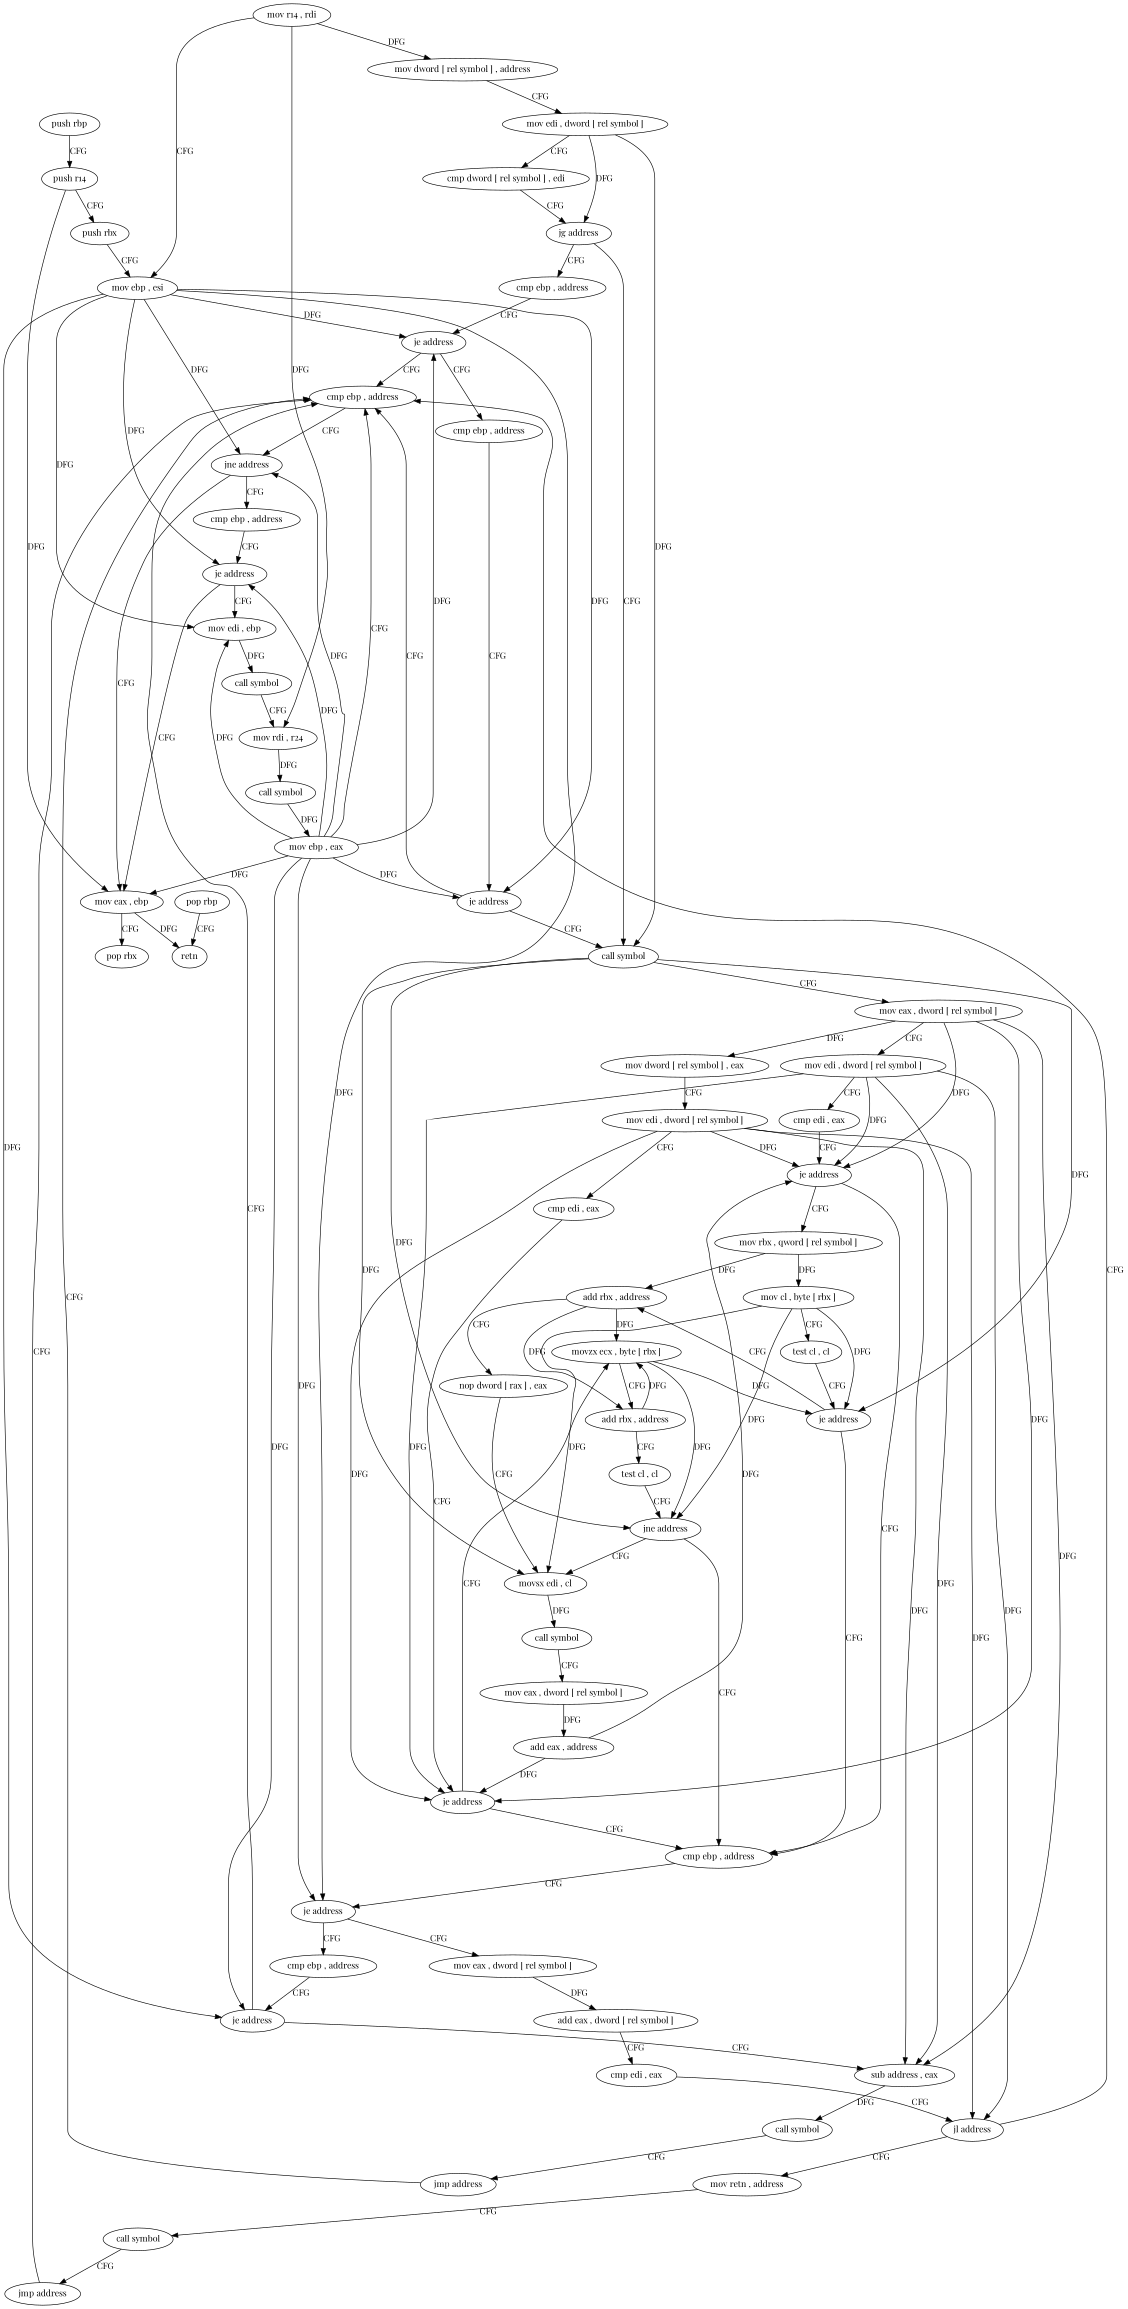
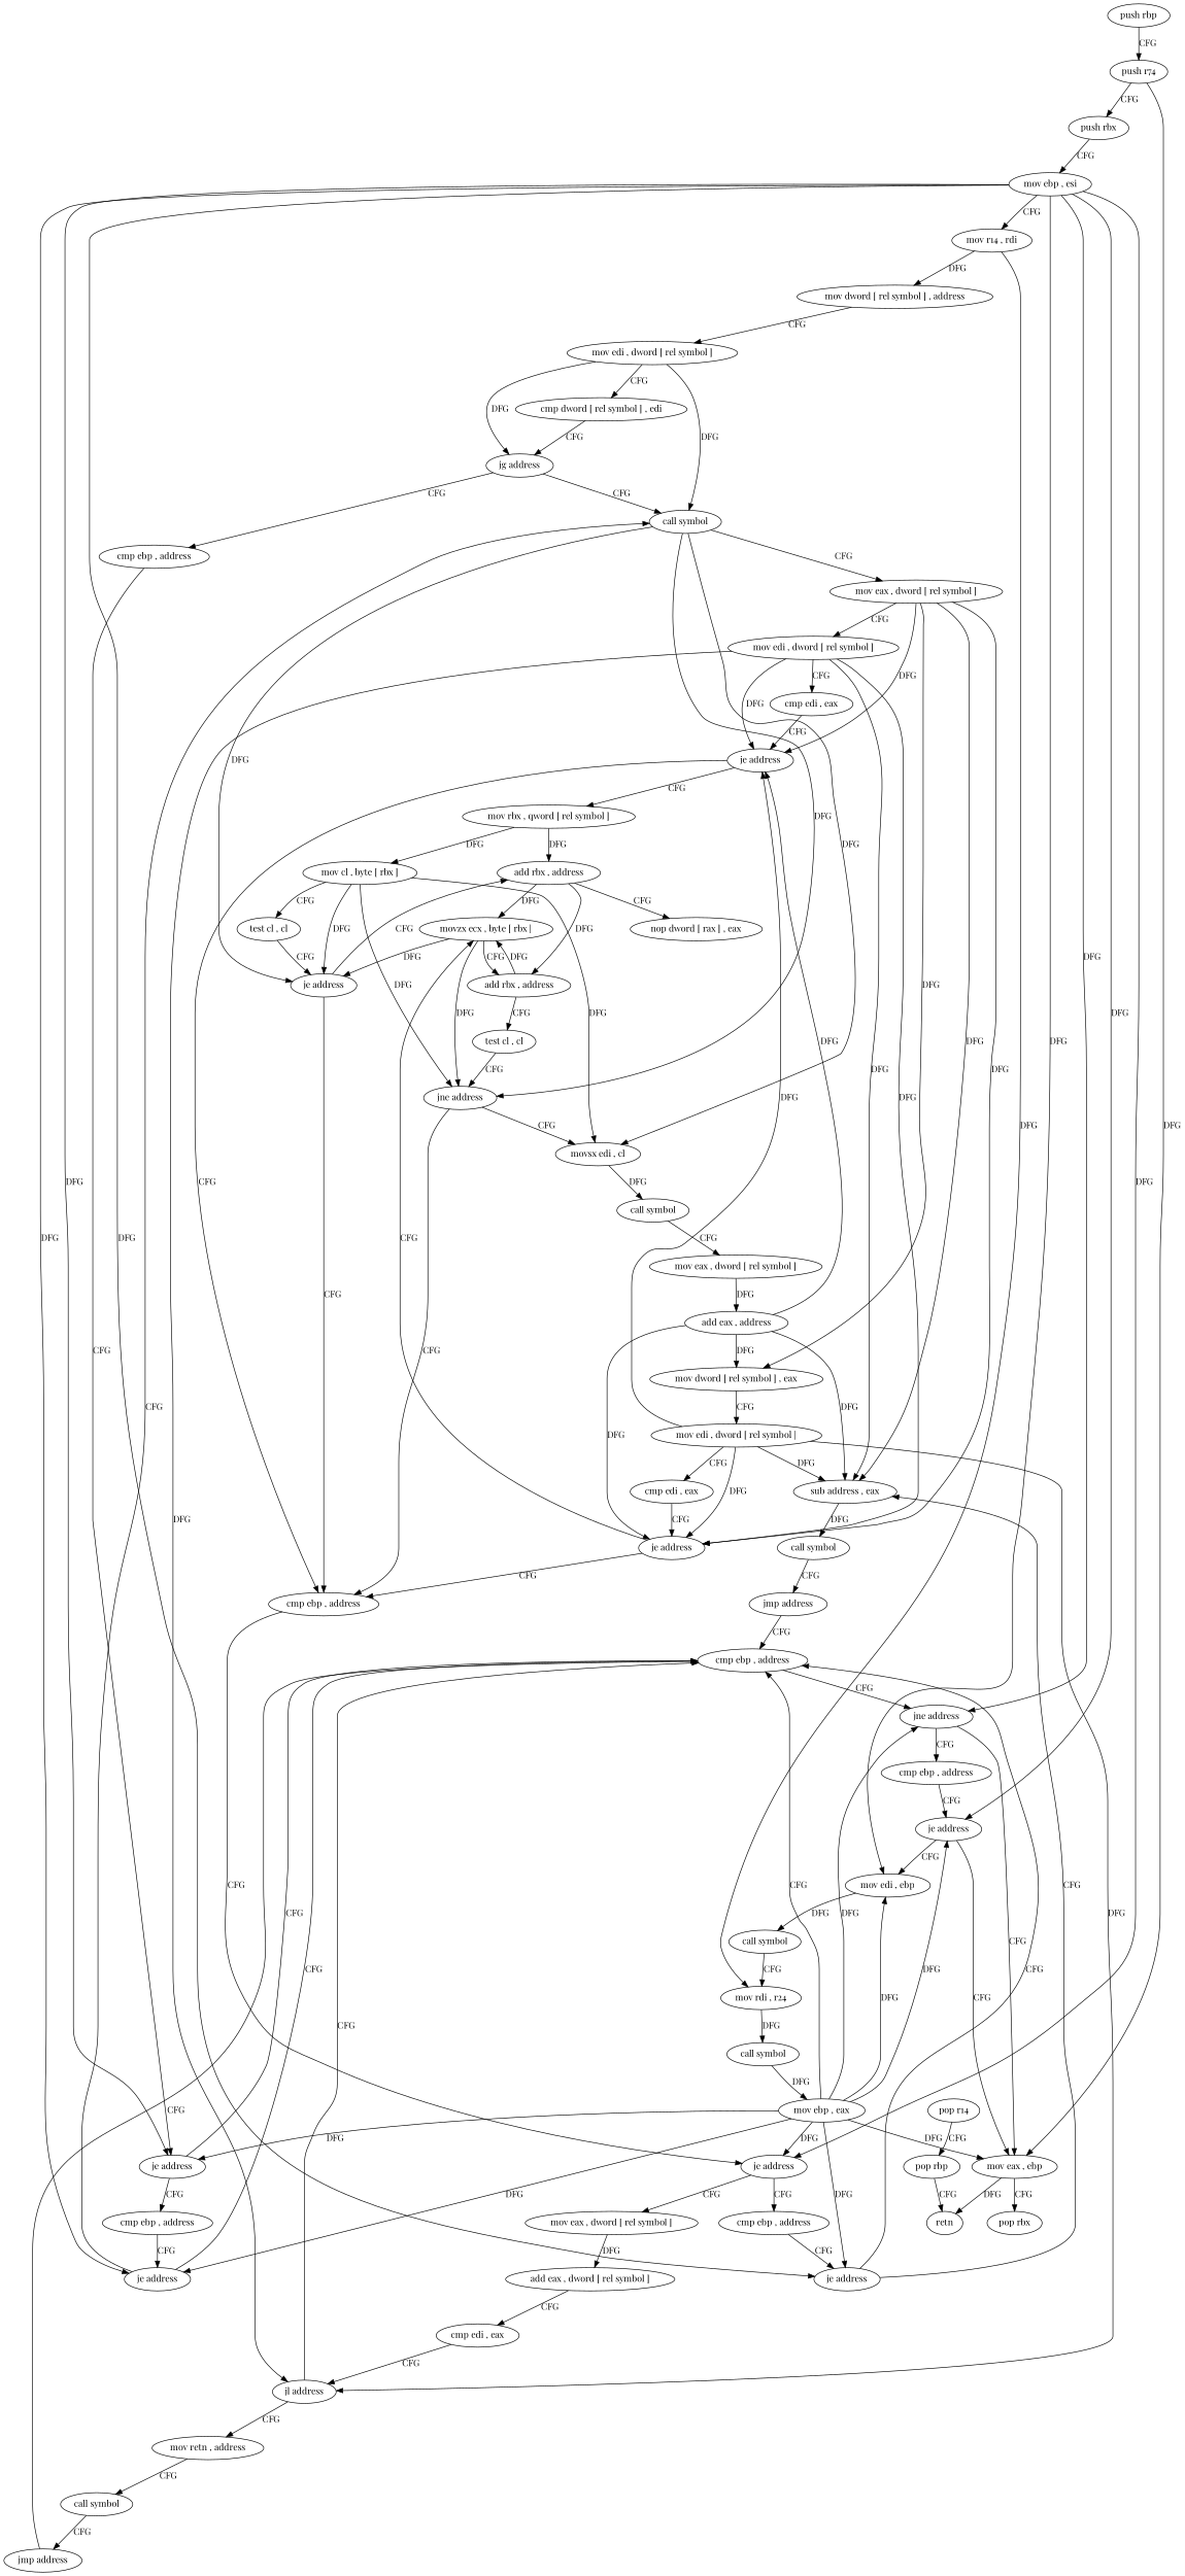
  digraph {
    fontname="Playfair Display"
    node [fontname="Playfair Display"]
    edge [fontname="Playfair Display"]
    n1 [label="push rbp"]
-   n2 [label="push r14"]
+   n2 [label="push r74"]
    n3 [label="push rbx"]
    n4 [label="mov eax , ebp"]
    n5 [label="mov ebp , esi"]
    n6 [label="mov r14 , rdi"]
    n7 [label="je address"]
    n8 [label="je address"]
    n9 [label="jne address"]
    n10 [label="je address"]
    n11 [label="je address"]
    n12 [label="je address"]
    n13 [label="mov edi , ebp"]
    n14 [label="mov dword [ rel symbol ] , address"]
    n15 [label="mov rdi , r24"]
    n16 [label="cmp ebp , address"]
    n17 [label="cmp ebp , address"]
    n18 [label="mov eax , dword [ rel symbol ]"]
    n19 [label="cmp ebp , address"]
    n20 [label="cmp ebp , address"]
    n21 [label="pop rbx"]
    n22 [label=retn]
    n23 [label="call symbol"]
    n24 [label="sub address , eax"]
    n25 [label="call symbol"]
    n26 [label="mov edi , dword [ rel symbol ]"]
    n27 [label="call symbol"]
    n28 [label="cmp dword [ rel symbol ] , edi"]
    n29 [label="jg address"]
    n30 [label="cmp ebp , address"]
    n31 [label="mov eax , dword [ rel symbol ]"]
    n32 [label="je address"]
    n33 [label="movsx edi , cl"]
    n34 [label="jne address"]
    n35 [label="mov edi , dword [ rel symbol ]"]
    n36 [label="je address"]
    n37 [label="mov dword [ rel symbol ] , eax"]
    n38 [label="je address"]
    n39 [label="cmp ebp , address"]
    n40 [label="add rbx , address"]
    n41 [label="call symbol"]
    n42 [label="cmp edi , eax"]
    n43 [label="jl address"]
    n44 [label="mov rbx , qword [ rel symbol ]"]
    n45 [label="call symbol"]
    n46 [label="mov edi , dword [ rel symbol ]"]
    n47 [label="movzx ecx , byte [ rbx ]"]
    n48 [label="mov retn , address"]
    n49 [label="mov cl , byte [ rbx ]"]
    n50 [label="test cl , cl"]
    n51 [label="nop dword [ rax ] , eax"]
    n52 [label="add rbx , address"]
    n53 [label="add eax , dword [ rel symbol ]"]
    n54 [label="cmp edi , eax"]
    n55 [label="test cl , cl"]
    n56 [label="call symbol"]
    n57 [label="jmp address"]
    n58 [label="jmp address"]
    n59 [label="mov eax , dword [ rel symbol ]"]
+   n60 [label="pop r14"]
    n61 [label="pop rbp"]
    n62 [label="mov ebp , eax"]
    n63 [label="add eax , address"]
    n64 [label="cmp edi , eax"]
    n1 -> n2 [label=CFG]
    n2 -> n3 [label=CFG]
    n2 -> n4 [label=DFG]
    n3 -> n5 [label=CFG]
    n4 -> n21 [label=CFG]
    n4 -> n22 [label=DFG]
-   n6 -> n5 [label=CFG]
+   n5 -> n6 [label=CFG]
    n5 -> n7 [label=DFG]
    n5 -> n8 [label=DFG]
    n5 -> n9 [label=DFG]
    n5 -> n10 [label=DFG]
    n5 -> n11 [label=DFG]
    n5 -> n12 [label=DFG]
    n5 -> n13 [label=DFG]
    n6 -> n14 [label=DFG]
    n6 -> n15 [label=DFG]
    n7 -> n16 [label=CFG]
    n7 -> n17 [label=CFG]
    n8 -> n18 [label=CFG]
    n8 -> n19 [label=CFG]
    n9 -> n4 [label=CFG]
    n9 -> n20 [label=CFG]
    n10 -> n16 [label=CFG]
    n10 -> n23 [label=CFG]
    n11 -> n16 [label=CFG]
    n11 -> n24 [label=CFG]
    n12 -> n4 [label=CFG]
    n12 -> n13 [label=CFG]
    n13 -> n25 [label=DFG]
    n14 -> n26 [label=CFG]
    n15 -> n27 [label=DFG]
    n16 -> n9 [label=CFG]
    n17 -> n10 [label=CFG]
    n18 -> n53 [label=DFG]
    n19 -> n11 [label=CFG]
    n20 -> n12 [label=CFG]
    n23 -> n31 [label=CFG]
    n23 -> n32 [label=DFG]
    n23 -> n33 [label=DFG]
    n23 -> n34 [label=DFG]
    n24 -> n45 [label=DFG]
    n25 -> n15 [label=CFG]
    n26 -> n23 [label=DFG]
    n26 -> n28 [label=CFG]
    n26 -> n29 [label=DFG]
    n27 -> n62 [label=DFG]
    n28 -> n29 [label=CFG]
    n29 -> n23 [label=CFG]
    n29 -> n30 [label=CFG]
    n30 -> n7 [label=CFG]
    n31 -> n24 [label=DFG]
    n31 -> n35 [label=CFG]
    n31 -> n36 [label=DFG]
    n31 -> n37 [label=DFG]
    n31 -> n38 [label=DFG]
    n32 -> n39 [label=CFG]
    n32 -> n40 [label=CFG]
    n33 -> n41 [label=DFG]
    n34 -> n33 [label=CFG]
    n34 -> n39 [label=CFG]
    n35 -> n24 [label=DFG]
    n35 -> n36 [label=DFG]
    n35 -> n38 [label=DFG]
    n35 -> n42 [label=CFG]
    n35 -> n43 [label=DFG]
    n36 -> n39 [label=CFG]
    n36 -> n44 [label=CFG]
    n37 -> n46 [label=CFG]
    n38 -> n39 [label=CFG]
    n38 -> n47 [label=CFG]
    n39 -> n8 [label=CFG]
    n40 -> n47 [label=DFG]
    n40 -> n51 [label=CFG]
    n40 -> n52 [label=DFG]
    n41 -> n59 [label=CFG]
    n42 -> n36 [label=CFG]
    n43 -> n16 [label=CFG]
    n43 -> n48 [label=CFG]
    n44 -> n40 [label=DFG]
    n44 -> n49 [label=DFG]
    n45 -> n58 [label=CFG]
    n46 -> n24 [label=DFG]
    n46 -> n36 [label=DFG]
    n46 -> n38 [label=DFG]
    n46 -> n43 [label=DFG]
    n46 -> n64 [label=CFG]
    n47 -> n32 [label=DFG]
    n47 -> n34 [label=DFG]
    n47 -> n52 [label=CFG]
    n48 -> n56 [label=CFG]
    n49 -> n32 [label=DFG]
    n49 -> n33 [label=DFG]
    n49 -> n34 [label=DFG]
    n49 -> n50 [label=CFG]
    n50 -> n32 [label=CFG]
-   n51 -> n33 [label=CFG]
    n52 -> n47 [label=DFG]
    n52 -> n55 [label=CFG]
    n53 -> n54 [label=CFG]
    n54 -> n43 [label=CFG]
    n55 -> n34 [label=CFG]
    n56 -> n57 [label=CFG]
    n57 -> n16 [label=CFG]
    n58 -> n16 [label=CFG]
    n59 -> n63 [label=DFG]
+   n60 -> n61 [label=CFG]
    n61 -> n22 [label=CFG]
    n62 -> n4 [label=DFG]
    n62 -> n7 [label=DFG]
    n62 -> n8 [label=DFG]
    n62 -> n9 [label=DFG]
    n62 -> n10 [label=DFG]
    n62 -> n11 [label=DFG]
    n62 -> n12 [label=DFG]
    n62 -> n13 [label=DFG]
    n62 -> n16 [label=CFG]
+   n63 -> n24 [label=DFG]
    n63 -> n36 [label=DFG]
+   n63 -> n37 [label=DFG]
    n63 -> n38 [label=DFG]
    n64 -> n38 [label=CFG]
  }
